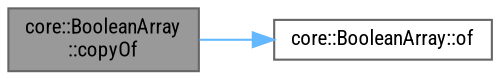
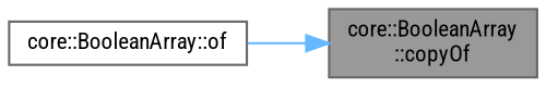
  digraph {
    rankdir=RL
    fontname="Roboto Condensed"
    node [fontname="Roboto Condensed" fontsize=10 shape=box style=filled]
    n1 [color=gray40 fillcolor=grey60 fontcolor=black height=0.2 label="core::BooleanArray\l::copyOf" width=0.4]
    n2 [color=grey40 fillcolor=white height=0.2 label="core::BooleanArray::of" width=0.4]
-   n2 -> n1 [color=steelblue1 dir=back fontname="Roboto Condensed" fontsize=10 labelfontname=Helvetica labelfontsize=10 style=solid]
+   n1 -> n2 [color=steelblue1 dir=back fontname="Roboto Condensed" fontsize=10 labelfontname=Helvetica labelfontsize=10 style=solid]
  }
